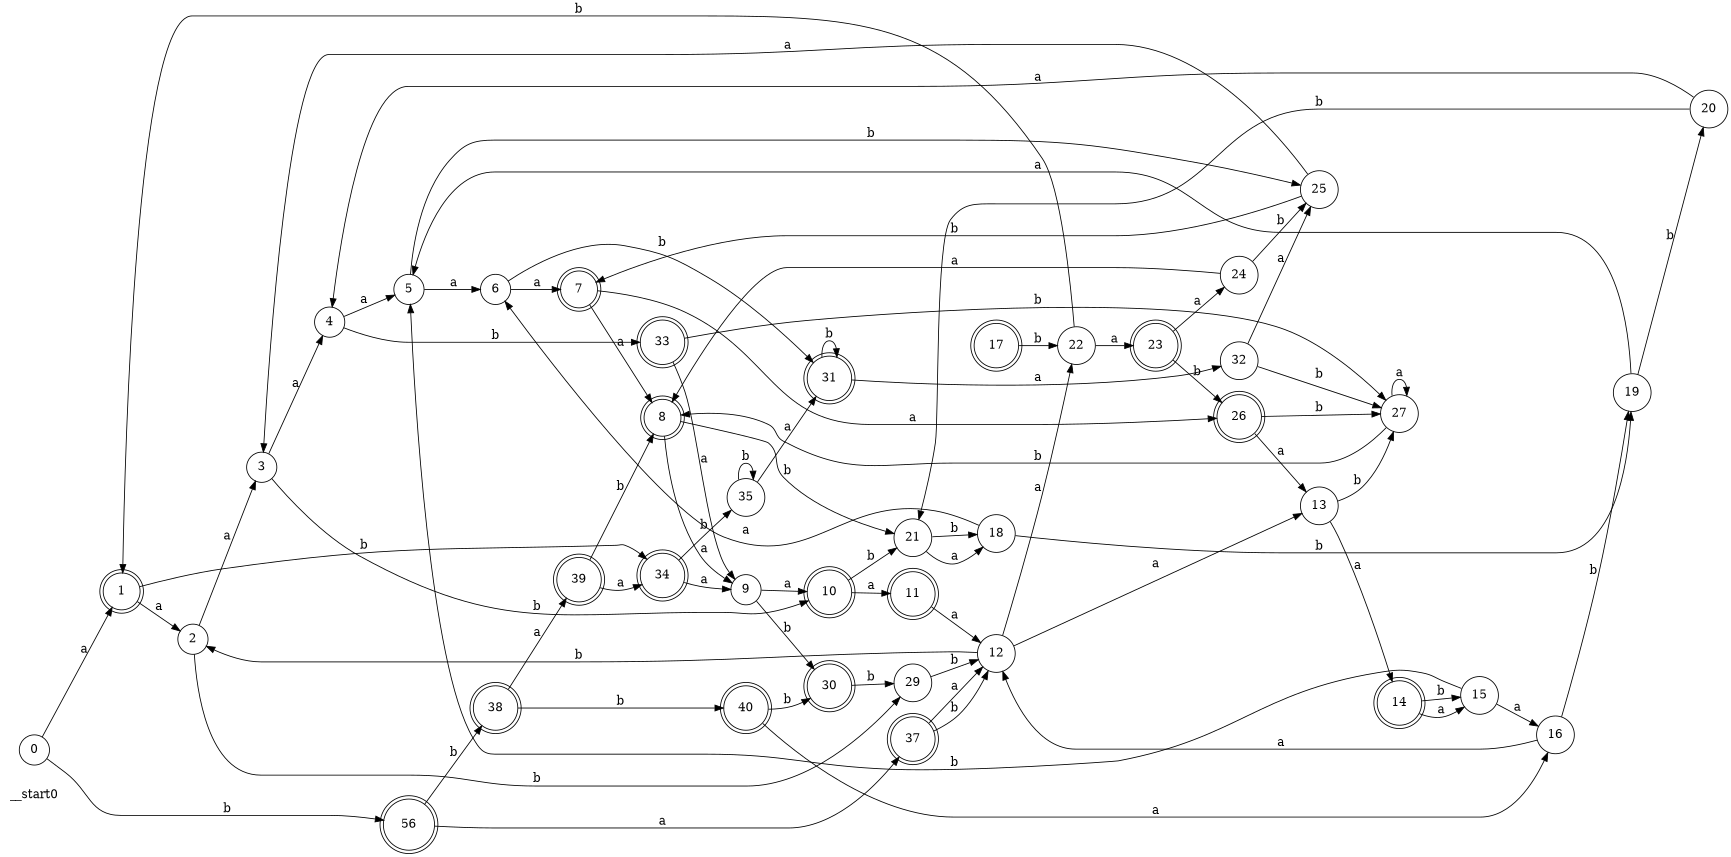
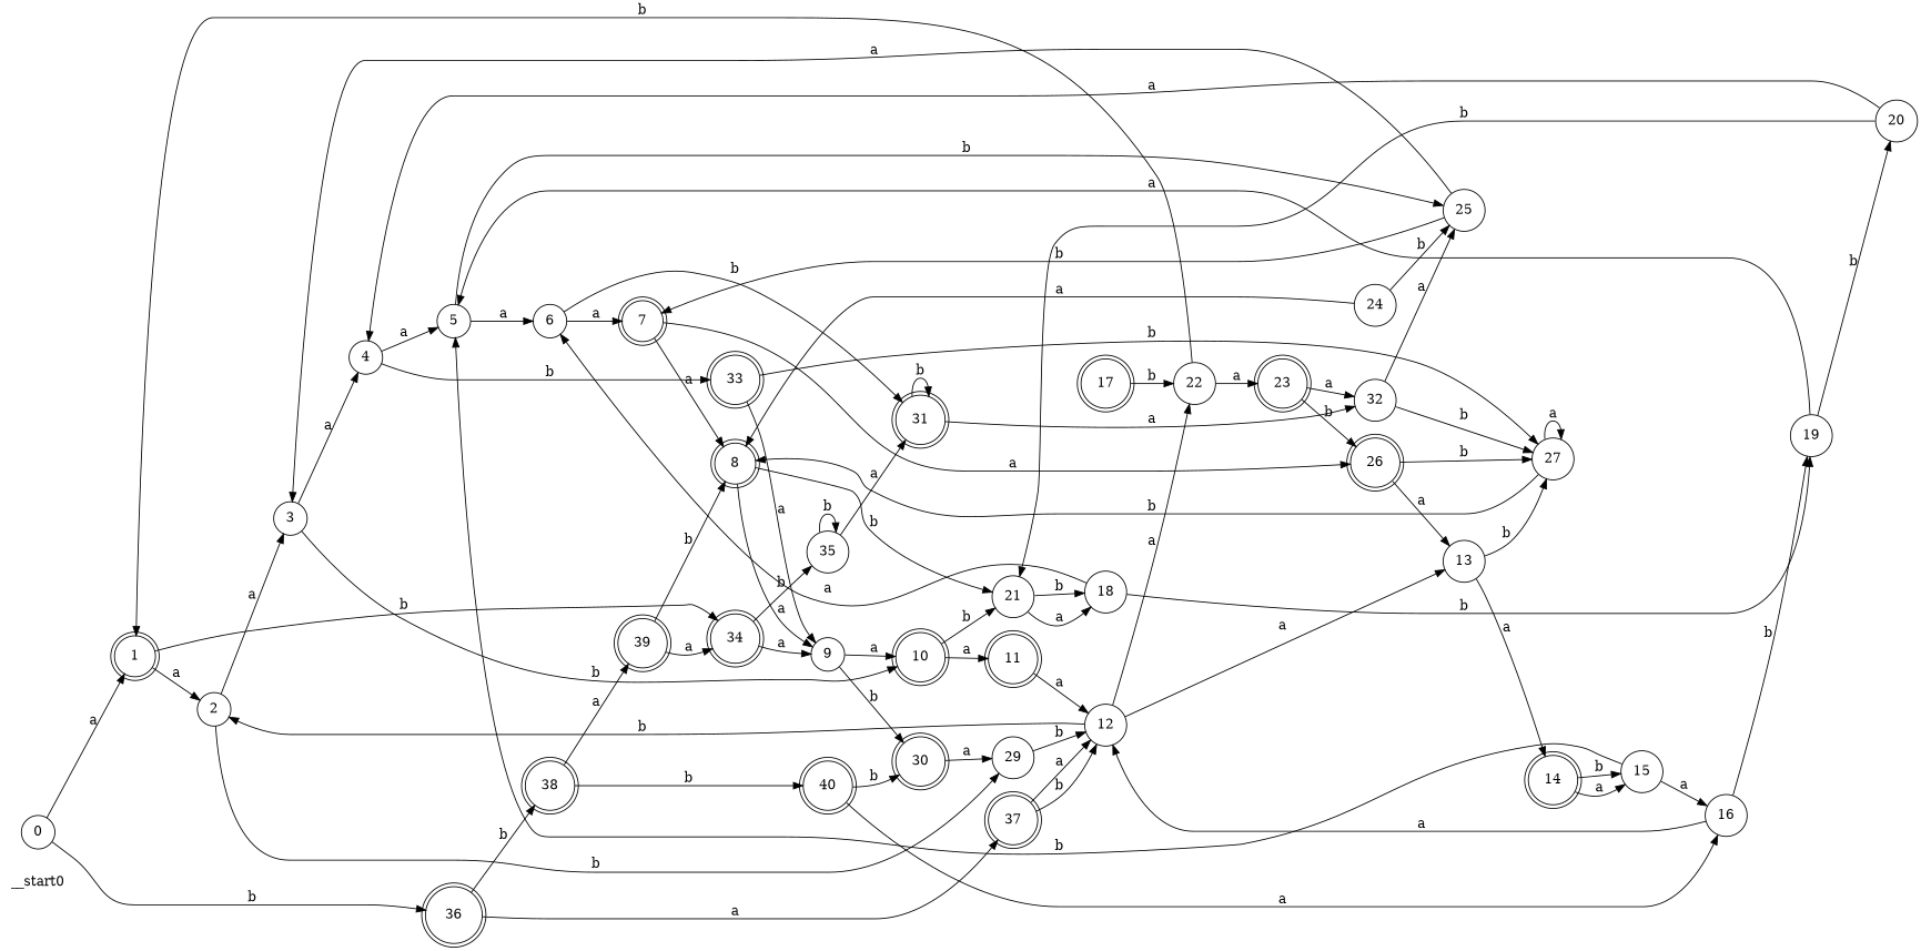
  digraph {
    rankdir=LR
    node [shape=circle color=black fillcolor=white style=filled]
    __start0 [shape=none color="" fillcolor="" style=""]
    n2 [label=0]
    n3 [label=1 shape=doublecircle style="rounded,filled"]
-   n4 [label=56 shape=doublecircle style="rounded,filled"]
+   n4 [label=36 shape=doublecircle style="rounded,filled"]
    n5 [label=2]
    n6 [label=34 shape=doublecircle style="rounded,filled"]
    n7 [label=37 shape=doublecircle style="rounded,filled"]
    n8 [label=38 shape=doublecircle style="rounded,filled"]
    n9 [label=3]
    n10 [label=29]
    n11 [label=9]
    n12 [label=35]
    n13 [label=4]
    n14 [label=10 shape=doublecircle style="rounded,filled"]
    n15 [label=12]
    n16 [label=5]
    n17 [label=33 shape=doublecircle style="rounded,filled"]
    n18 [label=21]
    n19 [label=11 shape=doublecircle style="rounded,filled"]
    n20 [label=6]
    n21 [label=25]
    n22 [label=27]
    n23 [label=7 shape=doublecircle style="rounded,filled"]
    n24 [label=31 shape=doublecircle style="rounded,filled"]
    n25 [label=8 shape=doublecircle style="rounded,filled"]
    n26 [label=26 shape=doublecircle style="rounded,filled"]
    n27 [label=32]
    n28 [label=13]
    n29 [label=30 shape=doublecircle style="rounded,filled"]
    n30 [label=18]
    n31 [label=22]
    n32 [label=14 shape=doublecircle style="rounded,filled"]
    n33 [label=15]
    n34 [label=16]
    n35 [label=19]
    n36 [label=17 shape=doublecircle style="rounded,filled"]
    n37 [label=23 shape=doublecircle style="rounded,filled"]
    n38 [label=20]
    n39 [label=24]
    n40 [label=39 shape=doublecircle style="rounded,filled"]
    n41 [label=40 shape=doublecircle style="rounded,filled"]
    n2 -> n3 [label=a]
    n2 -> n4 [label=b]
    n3 -> n5 [label=a]
    n3 -> n6 [label=b]
    n4 -> n7 [label=a]
    n4 -> n8 [label=b]
    n5 -> n9 [label=a]
    n5 -> n10 [label=b]
    n6 -> n11 [label=a]
    n6 -> n12 [label=b]
    n7 -> n15 [label=a]
    n7 -> n15 [label=b]
    n8 -> n40 [label=a]
    n8 -> n41 [label=b]
    n9 -> n13 [label=a]
    n9 -> n14 [label=b]
    n10 -> n15 [label=b]
    n11 -> n14 [label=a]
    n11 -> n29 [label=b]
    n12 -> n12 [label=b]
    n12 -> n24 [label=a]
    n13 -> n16 [label=a]
    n13 -> n17 [label=b]
    n14 -> n18 [label=b]
    n14 -> n19 [label=a]
    n15 -> n5 [label=b]
    n15 -> n28 [label=a]
    n15 -> n31 [label=a]
    n16 -> n20 [label=a]
    n16 -> n21 [label=b]
    n17 -> n11 [label=a]
    n17 -> n22 [label=b]
    n18 -> n30 [label=a]
    n18 -> n30 [label=b]
    n19 -> n15 [label=a]
    n20 -> n23 [label=a]
    n20 -> n24 [label=b]
    n21 -> n9 [label=a]
    n21 -> n23 [label=b]
    n22 -> n22 [label=a]
    n22 -> n25 [label=b]
    n23 -> n25 [label=a]
    n23 -> n26 [label=a]
    n24 -> n24 [label=b]
    n24 -> n27 [label=a]
    n25 -> n11 [label=a]
    n25 -> n18 [label=b]
    n26 -> n22 [label=b]
    n26 -> n28 [label=a]
    n27 -> n21 [label=a]
    n27 -> n22 [label=b]
    n28 -> n22 [label=b]
    n28 -> n32 [label=a]
-   n29 -> n10 [label=b]
+   n29 -> n10 [label=a]
    n30 -> n20 [label=a]
    n30 -> n35 [label=b]
    n31 -> n3 [label=b]
    n31 -> n37 [label=a]
    n32 -> n33 [label=a]
    n32 -> n33 [label=b]
    n33 -> n16 [label=b]
    n33 -> n34 [label=a]
    n34 -> n15 [label=a]
    n34 -> n35 [label=b]
    n35 -> n16 [label=a]
    n35 -> n38 [label=b]
    n36 -> n31 [label=b]
    n37 -> n26 [label=b]
-   n37 -> n39 [label=a]
+   n37 -> n27 [label=a]
    n38 -> n13 [label=a]
    n38 -> n18 [label=b]
    n39 -> n21 [label=b]
    n39 -> n25 [label=a]
    n40 -> n6 [label=a]
    n40 -> n25 [label=b]
    n41 -> n29 [label=b]
    n41 -> n34 [label=a]
  }
